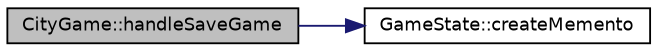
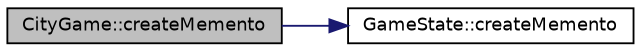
  digraph {
    rankdir=LR
    node [color=black fontname=Helvetica fontsize=10 shape=record style=filled]
-   n1 [fillcolor=grey75 fontcolor=black height=0.2 label="CityGame::handleSaveGame" width=0.4]
+   n1 [fillcolor=grey75 fontcolor=black height=0.2 label="CityGame::createMemento" width=0.4]
    n2 [fillcolor=white height=0.2 label="GameState::createMemento" width=0.4]
    n1 -> n2 [color=midnightblue fontname=Helvetica fontsize=10 labelfontname=Helvetica labelfontsize=10 style=solid]
  }
